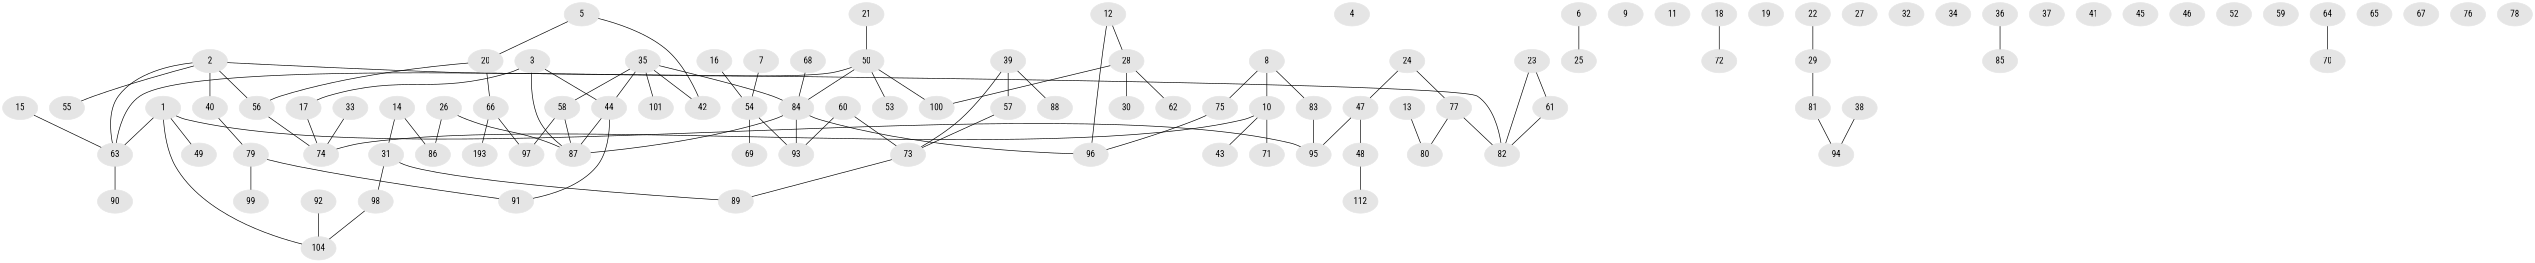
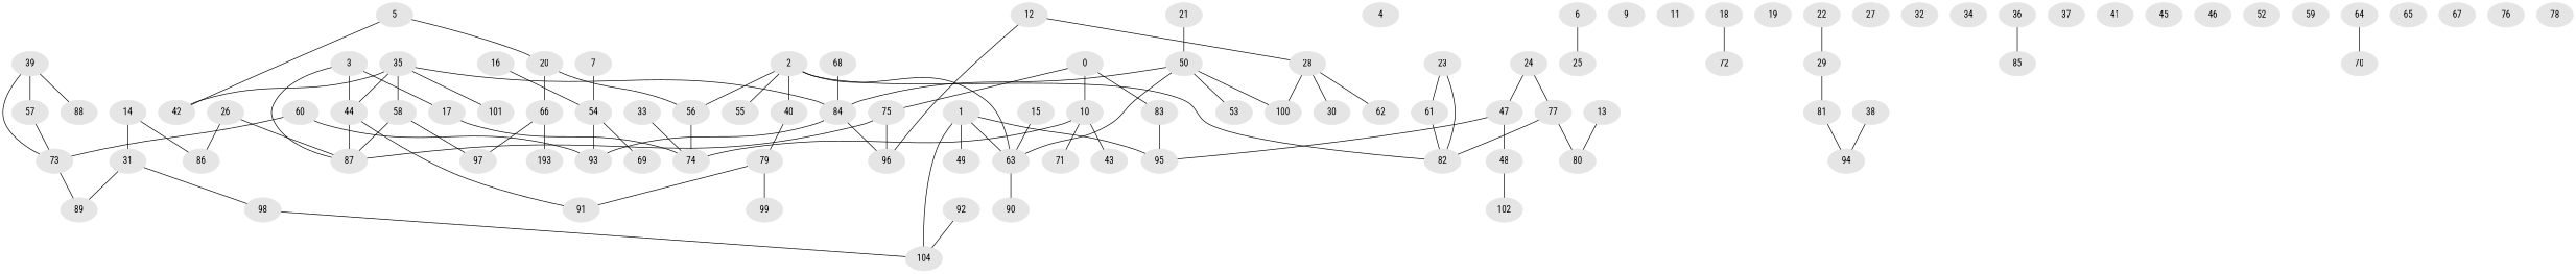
  graph {
    fontname="Roboto Condensed"
    node [color=gray90 fontname="Roboto Condensed" style=filled]
    edge [fontname="Roboto Condensed"]
    1
    49
    63
    95
    104
    90
    2
    40
    55
    56
    82
    79
    74
    3
    17
    44
    87
    91
    4
    5
    20
    42
    66
    61
    6
    25
    7
    54
    69
    93
-   8
+   8 [label=0]
    10
    75
    83
    43
    71
    96
    9
    11
    12
    28
    30
    62
    100
    13
    80
    14
    86
    31
    98
    15
    16
    18
    72
    19
    97
    n57 [label=193]
    21
    50
    84
    53
    22
    29
    81
    23
    24
    47
    77
    48
    26
    27
    94
    89
    32
    33
    34
    35
    58
    101
    36
    85
    37
    38
    39
    57
    73
    88
    41
    45
    46
-   102 [label=112]
+   102
    52
    59
    60
    64
    70
    65
    67
    68
    99
    76
    78
    92
    1 -- 49
    1 -- 63
    1 -- 95
    1 -- 104
    63 -- 90
    2 -- 63
    2 -- 40
    2 -- 55
    2 -- 56
    2 -- 82
    40 -- 79
    56 -- 74
    79 -- 91
    79 -- 99
    3 -- 17
    3 -- 44
    3 -- 87
    17 -- 74
    44 -- 87
    44 -- 91
    5 -- 20
    5 -- 42
    20 -- 56
    20 -- 66
    66 -- 97
    66 -- n57
    61 -- 82
    6 -- 25
    7 -- 54
    54 -- 69
    54 -- 93
    8 -- 10
    8 -- 75
    8 -- 83
    10 -- 74
    10 -- 43
    10 -- 71
-   84 -- 87
+   75 -- 87
    75 -- 96
    83 -- 95
    12 -- 96
    12 -- 28
    28 -- 30
    28 -- 62
    28 -- 100
    13 -- 80
    14 -- 86
    14 -- 31
    31 -- 98
    31 -- 89
    98 -- 104
    15 -- 63
    16 -- 54
    18 -- 72
    21 -- 50
    50 -- 63
    50 -- 100
    50 -- 84
    50 -- 53
    84 -- 93
    84 -- 96
    22 -- 29
    29 -- 81
    81 -- 94
    23 -- 82
    23 -- 61
    24 -- 47
    24 -- 77
    47 -- 95
    47 -- 48
    77 -- 82
    77 -- 80
    48 -- 102
    26 -- 87
    26 -- 86
    33 -- 74
    35 -- 44
    35 -- 42
    35 -- 84
    35 -- 58
    35 -- 101
    58 -- 87
    58 -- 97
    36 -- 85
    38 -- 94
    39 -- 57
    39 -- 73
    39 -- 88
    57 -- 73
    73 -- 89
    60 -- 93
    60 -- 73
    64 -- 70
    68 -- 84
    92 -- 104
  }
